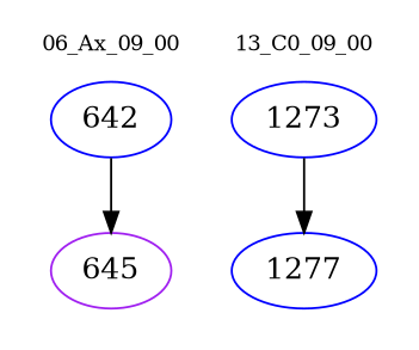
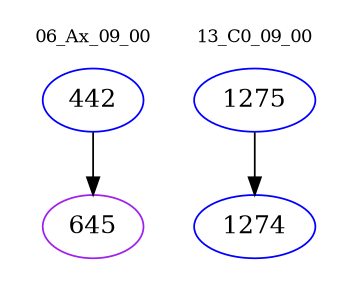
  digraph {
    node [color=blue]
    edge [color=black]
-   n1 [label=642]
+   n1 [label=442]
    n2 [color=purple label=645]
-   n3 [label=1273]
-   n4 [label=1277]
+   n3 [label=1275]
+   n4 [label=1274]
    subgraph cluster_1 {
      color=white
      fontsize=10
      label="06_Ax_09_00"
      n1
      n2
    }
    subgraph cluster_2 {
      color=white
      fontsize=10
      label="13_C0_09_00"
      n3
      n4
    }
    n1 -> n2
    n3 -> n4
  }
